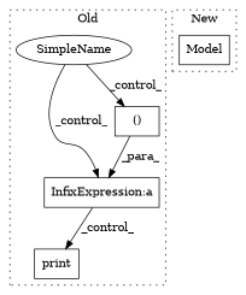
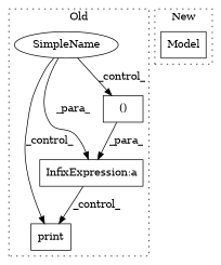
  digraph {
    node [a=32 l="6,1" shape=box]
    n1 [label=print s="2569,2690"]
    n2 [a=27 l=12 label="InfixExpression:a" s=2621]
    n3 [a=106 l=45 label="()" s=2633]
    n4 [a=42 label=SimpleName shape=ellipse l=""]
    n5 [label=Model s="2456,2483"]
    subgraph cluster_1 {
      label=Old
      style=dotted
      n1
      n2
      n3
      n4
    }
    subgraph cluster_2 {
      label=New
      style=dotted
      n5
    }
    n2 -> n1 [label=_control_]
    n3 -> n2 [label=_para_]
-   n4 -> n2 [label=_control_]
+   n4 -> n1 [label=_control_]
+   n4 -> n2 [label=_para_]
    n4 -> n3 [label=_control_]
  }
